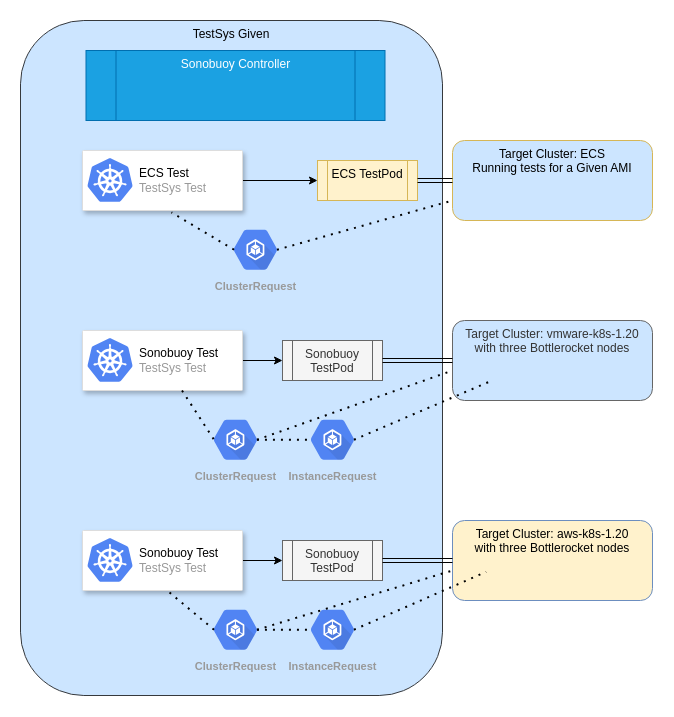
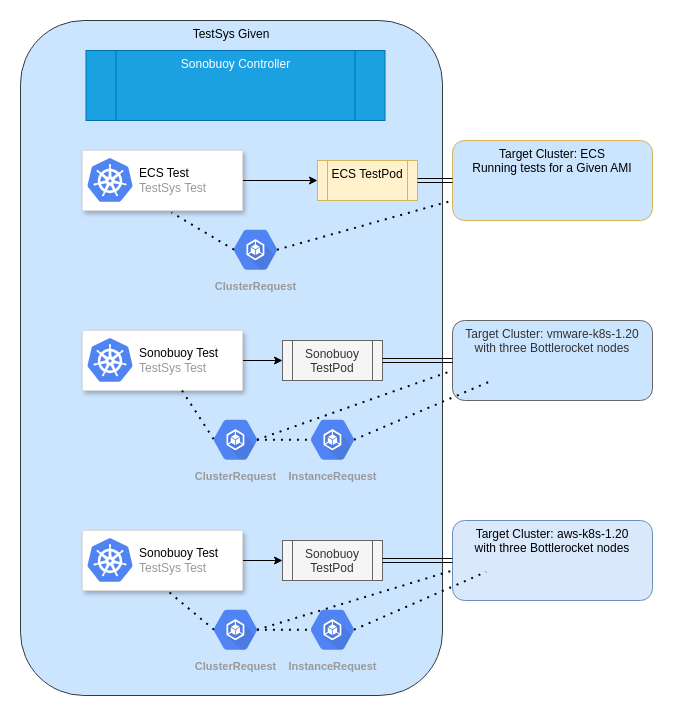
  <mxCell id="0" />
  <mxCell id="1" parent="0" />
  <mxCell id="2" value="TestSys Given" style="rounded=1;whiteSpace=wrap;html=1;verticalAlign=top;fillColor=#cce5ff;strokeColor=#36393d;" parent="1" vertex="1"><mxGeometry x="20" y="20" width="422" height="675" as="geometry" /></mxCell>
  <mxCell id="3" value="" style="group" parent="1" vertex="1" connectable="0"><mxGeometry x="452" y="520" width="200" height="80" as="geometry" /></mxCell>
- <mxCell id="4" value="Target Cluster: aws-k8s-1.20&lt;br&gt;with three Bottlerocket nodes" style="rounded=1;whiteSpace=wrap;html=1;verticalAlign=top;fillColor=#fff2cc;strokeColor=#6c8ebf;" parent="3" vertex="1"><mxGeometry width="200" height="80" as="geometry" /></mxCell>
+ <mxCell id="4" value="Target Cluster: aws-k8s-1.20&lt;br&gt;with three Bottlerocket nodes" style="rounded=1;whiteSpace=wrap;html=1;verticalAlign=top;fillColor=#dae8fc;strokeColor=#6c8ebf;" parent="3" vertex="1"><mxGeometry width="200" height="80" as="geometry" /></mxCell>
  <mxCell id="5" value="" style="shape=image;html=1;verticalAlign=top;verticalLabelPosition=bottom;labelBackgroundColor=#ffffff;imageAspect=0;aspect=fixed;image=https://cdn0.iconfinder.com/data/icons/business-startup-10/50/4-128.png" parent="3" vertex="1"><mxGeometry x="33.633" y="39.997" width="22.727" height="22.727" as="geometry" /></mxCell>
  <mxCell id="6" value="" style="shape=image;html=1;verticalAlign=top;verticalLabelPosition=bottom;labelBackgroundColor=#ffffff;imageAspect=0;aspect=fixed;image=https://cdn0.iconfinder.com/data/icons/business-startup-10/50/4-128.png" parent="3" vertex="1"><mxGeometry x="88.638" y="39.997" width="22.727" height="22.727" as="geometry" /></mxCell>
  <mxCell id="7" value="" style="shape=image;html=1;verticalAlign=top;verticalLabelPosition=bottom;labelBackgroundColor=#ffffff;imageAspect=0;aspect=fixed;image=https://cdn0.iconfinder.com/data/icons/business-startup-10/50/4-128.png" parent="3" vertex="1"><mxGeometry x="140.004" y="39.997" width="22.727" height="22.727" as="geometry" /></mxCell>
  <mxCell id="8" value="" style="group" parent="1" vertex="1" connectable="0"><mxGeometry x="452" y="320" width="200" height="80" as="geometry" /></mxCell>
  <mxCell id="9" value="Target Cluster: vmware-k8s-1.20&lt;br&gt;with three Bottlerocket nodes" style="rounded=1;whiteSpace=wrap;html=1;verticalAlign=top;fillColor=#cce5ff;strokeColor=#666666;fontColor=#333333;" parent="8" vertex="1"><mxGeometry width="200" height="80" as="geometry" /></mxCell>
  <mxCell id="10" value="" style="shape=image;html=1;verticalAlign=top;verticalLabelPosition=bottom;labelBackgroundColor=#ffffff;imageAspect=0;aspect=fixed;image=https://cdn1.iconfinder.com/data/icons/ios-11-glyphs/30/rocket-128.png" parent="8" vertex="1"><mxGeometry x="36.36" y="40" width="30" height="30" as="geometry" /></mxCell>
  <mxCell id="11" value="" style="shape=image;html=1;verticalAlign=top;verticalLabelPosition=bottom;labelBackgroundColor=#ffffff;imageAspect=0;aspect=fixed;image=https://cdn1.iconfinder.com/data/icons/ios-11-glyphs/30/rocket-128.png" parent="8" vertex="1"><mxGeometry x="91.37" y="40" width="30" height="30" as="geometry" /></mxCell>
  <mxCell id="12" value="" style="shape=image;html=1;verticalAlign=top;verticalLabelPosition=bottom;labelBackgroundColor=#ffffff;imageAspect=0;aspect=fixed;image=https://cdn1.iconfinder.com/data/icons/ios-11-glyphs/30/rocket-128.png" parent="8" vertex="1"><mxGeometry x="142.73" y="40" width="30" height="30" as="geometry" /></mxCell>
  <mxCell id="13" value="" style="group" parent="1" vertex="1" connectable="0"><mxGeometry x="452" y="140" width="200" height="80" as="geometry" /></mxCell>
  <mxCell id="14" value="" style="group" parent="13" vertex="1" connectable="0"><mxGeometry width="200" height="80" as="geometry" /></mxCell>
  <mxCell id="15" value="Target Cluster: ECS&lt;br&gt;Running tests for a Given AMI" style="rounded=1;whiteSpace=wrap;html=1;verticalAlign=top;fillColor=#cce5ff;strokeColor=#d6b656;" parent="14" vertex="1"><mxGeometry width="200" height="80" as="geometry" /></mxCell>
  <mxCell id="16" value="" style="shape=image;html=1;verticalAlign=top;verticalLabelPosition=bottom;labelBackgroundColor=#ffffff;imageAspect=0;aspect=fixed;image=https://cdn0.iconfinder.com/data/icons/business-management-3-4/256/m-45-128.png" parent="14" vertex="1"><mxGeometry x="33.63" y="40" width="29" height="29" as="geometry" /></mxCell>
  <mxCell id="17" value="" style="shape=image;html=1;verticalAlign=top;verticalLabelPosition=bottom;labelBackgroundColor=#ffffff;imageAspect=0;aspect=fixed;image=https://cdn0.iconfinder.com/data/icons/business-management-3-4/256/m-45-128.png" parent="14" vertex="1"><mxGeometry x="88.64" y="40" width="29" height="29" as="geometry" /></mxCell>
  <mxCell id="18" value="" style="shape=image;html=1;verticalAlign=top;verticalLabelPosition=bottom;labelBackgroundColor=#ffffff;imageAspect=0;aspect=fixed;image=https://cdn0.iconfinder.com/data/icons/business-management-3-4/256/m-45-128.png" parent="14" vertex="1"><mxGeometry x="142.73" y="40" width="29" height="29" as="geometry" /></mxCell>
  <mxCell id="19" value="ECS TestPod" style="shape=process;whiteSpace=wrap;html=1;backgroundOutline=1;verticalAlign=top;fillColor=#fff2cc;strokeColor=#d6b656;" parent="1" vertex="1"><mxGeometry x="317" y="160" width="100" height="40" as="geometry" /></mxCell>
  <mxCell id="20" value="Sonobuoy TestPod" style="shape=process;whiteSpace=wrap;html=1;backgroundOutline=1;verticalAlign=top;fillColor=#f5f5f5;strokeColor=#666666;fontColor=#333333;" parent="1" vertex="1"><mxGeometry x="282" y="340" width="100" height="40" as="geometry" /></mxCell>
  <mxCell id="21" value="Sonobuoy TestPod" style="shape=process;whiteSpace=wrap;html=1;backgroundOutline=1;verticalAlign=top;fillColor=#f5f5f5;strokeColor=#666666;fontColor=#333333;" parent="1" vertex="1"><mxGeometry x="282" y="540" width="100" height="40" as="geometry" /></mxCell>
  <mxCell id="22" value="" style="shape=link;html=1;" parent="1" source="19" target="15" edge="1"><mxGeometry width="100" relative="1" as="geometry"><mxPoint x="242" y="640" as="sourcePoint" /><mxPoint x="342" y="640" as="targetPoint" /></mxGeometry></mxCell>
  <mxCell id="23" value="" style="shape=link;html=1;" parent="1" source="20" target="9" edge="1"><mxGeometry width="100" relative="1" as="geometry"><mxPoint x="242" y="640" as="sourcePoint" /><mxPoint x="342" y="640" as="targetPoint" /></mxGeometry></mxCell>
  <mxCell id="24" value="" style="shape=link;html=1;exitX=1;exitY=0.5;exitDx=0;exitDy=0;entryX=0;entryY=0.5;entryDx=0;entryDy=0;" parent="1" source="21" target="4" edge="1"><mxGeometry width="100" relative="1" as="geometry"><mxPoint x="242" y="640" as="sourcePoint" /><mxPoint x="442" y="540" as="targetPoint" /></mxGeometry></mxCell>
  <mxCell id="25" value="" style="edgeStyle=orthogonalEdgeStyle;rounded=0;orthogonalLoop=1;jettySize=auto;html=1;" parent="1" source="26" target="19" edge="1"><mxGeometry relative="1" as="geometry" /></mxCell>
  <mxCell id="26" value="" style="strokeColor=#dddddd;shadow=1;strokeWidth=1;rounded=1;absoluteArcSize=1;arcSize=2;verticalAlign=top;" parent="1" vertex="1"><mxGeometry x="82" y="150" width="160" height="60" as="geometry" /></mxCell>
  <mxCell id="27" value="&lt;font color=&quot;#000000&quot;&gt;ECS Test&lt;/font&gt;&lt;br&gt;TestSys Test" style="dashed=0;connectable=0;html=1;fillColor=#5184F3;strokeColor=none;shape=mxgraph.gcp2.kubernetes_logo;part=1;labelPosition=right;verticalLabelPosition=middle;align=left;verticalAlign=middle;spacingLeft=5;fontColor=#999999;fontSize=12;" parent="26" vertex="1"><mxGeometry width="45" height="43.65" relative="1" as="geometry"><mxPoint x="5" y="7.675" as="offset" /></mxGeometry></mxCell>
  <mxCell id="28" value="" style="edgeStyle=orthogonalEdgeStyle;rounded=0;orthogonalLoop=1;jettySize=auto;html=1;" parent="1" source="29" target="20" edge="1"><mxGeometry relative="1" as="geometry" /></mxCell>
  <mxCell id="29" value="" style="strokeColor=#dddddd;shadow=1;strokeWidth=1;rounded=1;absoluteArcSize=1;arcSize=2;verticalAlign=top;" parent="1" vertex="1"><mxGeometry x="82" y="330" width="160" height="60" as="geometry" /></mxCell>
  <mxCell id="30" value="&lt;font color=&quot;#000000&quot;&gt;Sonobuoy Test&lt;/font&gt;&lt;br&gt;TestSys Test" style="dashed=0;connectable=0;html=1;fillColor=#5184F3;strokeColor=none;shape=mxgraph.gcp2.kubernetes_logo;part=1;labelPosition=right;verticalLabelPosition=middle;align=left;verticalAlign=middle;spacingLeft=5;fontColor=#999999;fontSize=12;" parent="29" vertex="1"><mxGeometry width="45" height="43.65" relative="1" as="geometry"><mxPoint x="5" y="7.675" as="offset" /></mxGeometry></mxCell>
  <mxCell id="31" value="" style="edgeStyle=orthogonalEdgeStyle;rounded=0;orthogonalLoop=1;jettySize=auto;html=1;" parent="1" source="32" target="21" edge="1"><mxGeometry relative="1" as="geometry" /></mxCell>
  <mxCell id="32" value="" style="strokeColor=#dddddd;shadow=1;strokeWidth=1;rounded=1;absoluteArcSize=1;arcSize=2;verticalAlign=top;" parent="1" vertex="1"><mxGeometry x="82" y="530" width="160" height="60" as="geometry" /></mxCell>
  <mxCell id="33" value="&lt;font color=&quot;#000000&quot;&gt;Sonobuoy Test&lt;/font&gt;&lt;br&gt;TestSys Test" style="dashed=0;connectable=0;html=1;fillColor=#5184F3;strokeColor=none;shape=mxgraph.gcp2.kubernetes_logo;part=1;labelPosition=right;verticalLabelPosition=middle;align=left;verticalAlign=middle;spacingLeft=5;fontColor=#999999;fontSize=12;" parent="32" vertex="1"><mxGeometry width="45" height="43.65" relative="1" as="geometry"><mxPoint x="5" y="7.675" as="offset" /></mxGeometry></mxCell>
  <mxCell id="34" value="InstanceRequest" style="html=1;fillColor=#5184F3;strokeColor=none;verticalAlign=top;labelPosition=center;verticalLabelPosition=bottom;align=center;spacingTop=-6;fontSize=11;fontStyle=1;fontColor=#999999;shape=mxgraph.gcp2.hexIcon;prIcon=container_engine" parent="1" vertex="1"><mxGeometry x="299" y="600" width="66" height="58.5" as="geometry" /></mxCell>
  <mxCell id="35" value="ClusterRequest" style="html=1;fillColor=#5184F3;strokeColor=none;verticalAlign=top;labelPosition=center;verticalLabelPosition=bottom;align=center;spacingTop=-6;fontSize=11;fontStyle=1;fontColor=#999999;shape=mxgraph.gcp2.hexIcon;prIcon=container_engine" parent="1" vertex="1"><mxGeometry x="222" y="220" width="66" height="58.5" as="geometry" /></mxCell>
  <mxCell id="36" value="" style="endArrow=none;dashed=1;html=1;dashPattern=1 3;strokeWidth=2;exitX=0.175;exitY=0.5;exitDx=0;exitDy=0;exitPerimeter=0;entryX=0.556;entryY=1.033;entryDx=0;entryDy=0;entryPerimeter=0;" parent="1" source="35" target="26" edge="1"><mxGeometry width="50" height="50" relative="1" as="geometry"><mxPoint x="-98" y="130" as="sourcePoint" /><mxPoint x="-48" y="80" as="targetPoint" /></mxGeometry></mxCell>
  <mxCell id="37" value="" style="endArrow=none;dashed=1;html=1;dashPattern=1 3;strokeWidth=2;exitX=0.825;exitY=0.5;exitDx=0;exitDy=0;exitPerimeter=0;entryX=0;entryY=0.75;entryDx=0;entryDy=0;" parent="1" source="35" target="15" edge="1"><mxGeometry width="50" height="50" relative="1" as="geometry"><mxPoint x="322" y="280" as="sourcePoint" /><mxPoint x="372" y="230" as="targetPoint" /></mxGeometry></mxCell>
  <mxCell id="38" value="ClusterRequest" style="html=1;fillColor=#5184F3;strokeColor=none;verticalAlign=top;labelPosition=center;verticalLabelPosition=bottom;align=center;spacingTop=-6;fontSize=11;fontStyle=1;fontColor=#999999;shape=mxgraph.gcp2.hexIcon;prIcon=container_engine" parent="1" vertex="1"><mxGeometry x="202" y="600" width="66" height="58.5" as="geometry" /></mxCell>
  <mxCell id="39" value="" style="endArrow=none;dashed=1;html=1;dashPattern=1 3;strokeWidth=2;exitX=0.825;exitY=0.5;exitDx=0;exitDy=0;exitPerimeter=0;entryX=0.175;entryY=0.5;entryDx=0;entryDy=0;entryPerimeter=0;" parent="1" source="38" target="34" edge="1"><mxGeometry width="50" height="50" relative="1" as="geometry"><mxPoint x="266.45" y="439.25" as="sourcePoint" /><mxPoint x="320.55" y="439.25" as="targetPoint" /></mxGeometry></mxCell>
  <mxCell id="40" value="" style="endArrow=none;dashed=1;html=1;dashPattern=1 3;strokeWidth=2;exitX=0.825;exitY=0.5;exitDx=0;exitDy=0;exitPerimeter=0;entryX=0;entryY=0.5;entryDx=0;entryDy=0;" parent="1" source="34" target="5" edge="1"><mxGeometry width="50" height="50" relative="1" as="geometry"><mxPoint x="266.45" y="690" as="sourcePoint" /><mxPoint x="320.55" y="690" as="targetPoint" /></mxGeometry></mxCell>
  <mxCell id="41" value="" style="endArrow=none;dashed=1;html=1;dashPattern=1 3;strokeWidth=2;exitX=0.825;exitY=0.5;exitDx=0;exitDy=0;exitPerimeter=0;" parent="1" source="38" edge="1"><mxGeometry width="50" height="50" relative="1" as="geometry"><mxPoint x="266.45" y="639.25" as="sourcePoint" /><mxPoint x="452" y="570" as="targetPoint" /></mxGeometry></mxCell>
  <mxCell id="42" value="" style="endArrow=none;dashed=1;html=1;dashPattern=1 3;strokeWidth=2;exitX=0.544;exitY=1.033;exitDx=0;exitDy=0;entryX=0.175;entryY=0.5;entryDx=0;entryDy=0;entryPerimeter=0;exitPerimeter=0;" parent="1" source="32" target="38" edge="1"><mxGeometry width="50" height="50" relative="1" as="geometry"><mxPoint x="266.45" y="639.25" as="sourcePoint" /><mxPoint x="320.55" y="639.25" as="targetPoint" /></mxGeometry></mxCell>
  <mxCell id="43" value="InstanceRequest" style="html=1;fillColor=#5184F3;strokeColor=none;verticalAlign=top;labelPosition=center;verticalLabelPosition=bottom;align=center;spacingTop=-6;fontSize=11;fontStyle=1;fontColor=#999999;shape=mxgraph.gcp2.hexIcon;prIcon=container_engine" parent="1" vertex="1"><mxGeometry x="299" y="410" width="66" height="58.5" as="geometry" /></mxCell>
  <mxCell id="44" value="ClusterRequest" style="html=1;fillColor=#5184F3;strokeColor=none;verticalAlign=top;labelPosition=center;verticalLabelPosition=bottom;align=center;spacingTop=-6;fontSize=11;fontStyle=1;fontColor=#999999;shape=mxgraph.gcp2.hexIcon;prIcon=container_engine" parent="1" vertex="1"><mxGeometry x="202" y="410" width="66" height="58.5" as="geometry" /></mxCell>
  <mxCell id="45" value="" style="endArrow=none;dashed=1;html=1;dashPattern=1 3;strokeWidth=2;exitX=0.825;exitY=0.5;exitDx=0;exitDy=0;exitPerimeter=0;entryX=0.175;entryY=0.5;entryDx=0;entryDy=0;entryPerimeter=0;" parent="1" source="44" target="43" edge="1"><mxGeometry width="50" height="50" relative="1" as="geometry"><mxPoint x="229.41" y="269.25" as="sourcePoint" /><mxPoint x="283.51" y="269.25" as="targetPoint" /></mxGeometry></mxCell>
  <mxCell id="46" value="" style="endArrow=none;dashed=1;html=1;dashPattern=1 3;strokeWidth=2;exitX=0.825;exitY=0.5;exitDx=0;exitDy=0;exitPerimeter=0;" parent="1" source="43" target="10" edge="1"><mxGeometry width="50" height="50" relative="1" as="geometry"><mxPoint x="229.41" y="520" as="sourcePoint" /><mxPoint x="414.96" y="424.878" as="targetPoint" /></mxGeometry></mxCell>
  <mxCell id="47" value="" style="endArrow=none;dashed=1;html=1;dashPattern=1 3;strokeWidth=2;exitX=0.825;exitY=0.5;exitDx=0;exitDy=0;exitPerimeter=0;entryX=0;entryY=0.625;entryDx=0;entryDy=0;entryPerimeter=0;" parent="1" source="44" target="9" edge="1"><mxGeometry width="50" height="50" relative="1" as="geometry"><mxPoint x="229.41" y="469.25" as="sourcePoint" /><mxPoint x="414.96" y="390" as="targetPoint" /></mxGeometry></mxCell>
  <mxCell id="48" value="" style="endArrow=none;dashed=1;html=1;dashPattern=1 3;strokeWidth=2;entryX=0.175;entryY=0.5;entryDx=0;entryDy=0;entryPerimeter=0;" parent="1" source="29" target="44" edge="1"><mxGeometry width="50" height="50" relative="1" as="geometry"><mxPoint x="132" y="421.98" as="sourcePoint" /><mxPoint x="283.51" y="469.25" as="targetPoint" /></mxGeometry></mxCell>
  <mxCell id="49" value="Sonobuoy Controller" style="shape=process;whiteSpace=wrap;html=1;backgroundOutline=1;verticalAlign=top;fillColor=#1ba1e2;strokeColor=#006EAF;fontColor=#ffffff;" parent="1" vertex="1"><mxGeometry x="85.5" y="50" width="299" height="70" as="geometry" /></mxCell>
  <mxCell id="50" value="" style="shape=image;html=1;verticalAlign=top;verticalLabelPosition=bottom;labelBackgroundColor=#ffffff;imageAspect=0;aspect=fixed;image=https://cdn3.iconfinder.com/data/icons/sympletts-free-sampler/128/glasses-128.png" parent="1" vertex="1"><mxGeometry x="210" y="70" width="50" height="50" as="geometry" /></mxCell>
